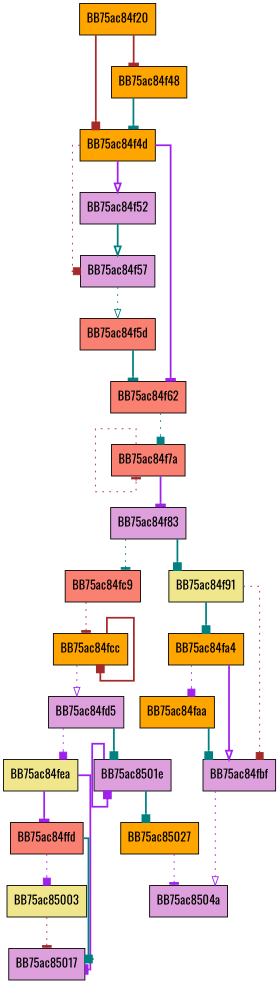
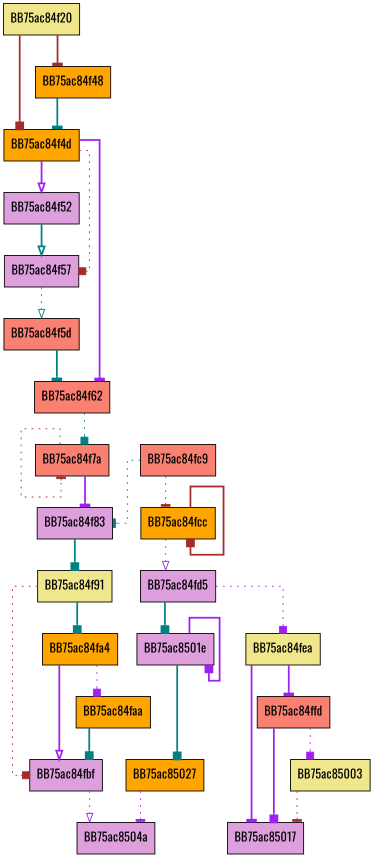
  digraph {
    fontname=Oswald
    splines=ortho
    node [fillcolor=plum fontname=Oswald shape=box style=filled]
    edge [arrowhead=box color=purple fontname=Oswald style=bold]
-   BB75ac84f20 [fillcolor=orange]
+   BB75ac84f20 [fillcolor=khaki]
    BB75ac84f4d [fillcolor=orange]
    BB75ac84f48 [fillcolor=orange]
    BB75ac84f57
    BB75ac84f52
    BB75ac84f62 [fillcolor=salmon]
    BB75ac84f5d [fillcolor=salmon]
    BB75ac84f7a [fillcolor=salmon]
    BB75ac84f83
    BB75ac84fc9 [fillcolor=salmon]
    BB75ac84f91 [fillcolor=khaki]
    BB75ac84fcc [fillcolor=orange]
    BB75ac84fbf
    BB75ac84fa4 [fillcolor=orange]
    BB75ac84fd5
    BB75ac8504a
    BB75ac84faa [fillcolor=orange]
    BB75ac8501e
    BB75ac84fea [fillcolor=khaki]
    BB75ac85027 [fillcolor=orange]
    BB75ac85017
    BB75ac84ffd [fillcolor=salmon]
    BB75ac85003 [fillcolor=khaki]
    BB75ac84f20 -> BB75ac84f4d [color=brown]
    BB75ac84f20 -> BB75ac84f48 [arrowhead=tee color=brown]
    BB75ac84f4d -> BB75ac84f57 [color=brown style=dotted]
    BB75ac84f4d -> BB75ac84f52 [arrowhead=onormal]
    BB75ac84f4d -> BB75ac84f62 [arrowhead=tee]
    BB75ac84f48 -> BB75ac84f4d [arrowhead=tee color=teal]
    BB75ac84f57 -> BB75ac84f5d [arrowhead=onormal color=teal style=dotted]
    BB75ac84f52 -> BB75ac84f57 [arrowhead=onormal color=teal]
    BB75ac84f62 -> BB75ac84f7a [color=teal style=dotted]
    BB75ac84f5d -> BB75ac84f62 [arrowhead=tee color=teal]
    BB75ac84f7a -> BB75ac84f7a [arrowhead=tee color=brown style=dotted]
    BB75ac84f7a -> BB75ac84f83 [arrowhead=tee]
-   BB75ac84f83 -> BB75ac84fc9 [arrowhead=tee color=teal style=dotted]
+   BB75ac84fc9 -> BB75ac84f83 [arrowhead=tee color=teal style=dotted]
    BB75ac84f83 -> BB75ac84f91 [color=teal]
    BB75ac84fc9 -> BB75ac84fcc [arrowhead=tee color=brown style=dotted]
    BB75ac84f91 -> BB75ac84fbf [color=brown style=dotted]
    BB75ac84f91 -> BB75ac84fa4 [color=teal]
    BB75ac84fcc -> BB75ac84fcc [color=brown]
    BB75ac84fcc -> BB75ac84fd5 [arrowhead=onormal style=dotted]
    BB75ac84fbf -> BB75ac8504a [arrowhead=onormal style=dotted]
    BB75ac84fa4 -> BB75ac84fbf [arrowhead=onormal]
    BB75ac84fa4 -> BB75ac84faa [style=dotted]
    BB75ac84fd5 -> BB75ac8501e [color=teal]
    BB75ac84fd5 -> BB75ac84fea [style=dotted]
    BB75ac84faa -> BB75ac84fbf [color=teal]
    BB75ac8501e -> BB75ac8501e
    BB75ac8501e -> BB75ac85027 [color=teal]
    BB75ac84fea -> BB75ac85017 [arrowhead=tee]
    BB75ac84fea -> BB75ac84ffd [arrowhead=tee]
    BB75ac85027 -> BB75ac8504a [arrowhead=tee style=dotted]
-   BB75ac84ffd -> BB75ac85017 [color=teal]
+   BB75ac84ffd -> BB75ac85017
    BB75ac84ffd -> BB75ac85003 [style=dotted]
    BB75ac85003 -> BB75ac85017 [arrowhead=tee color=brown style=dotted]
  }
